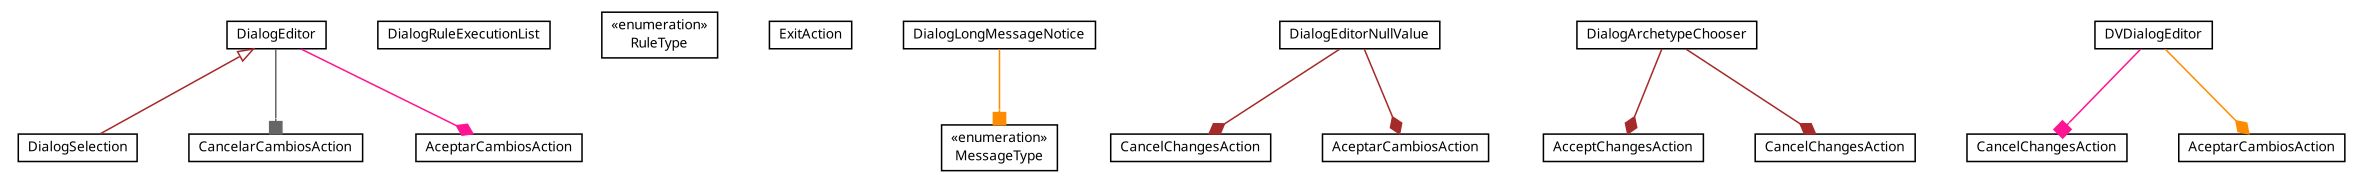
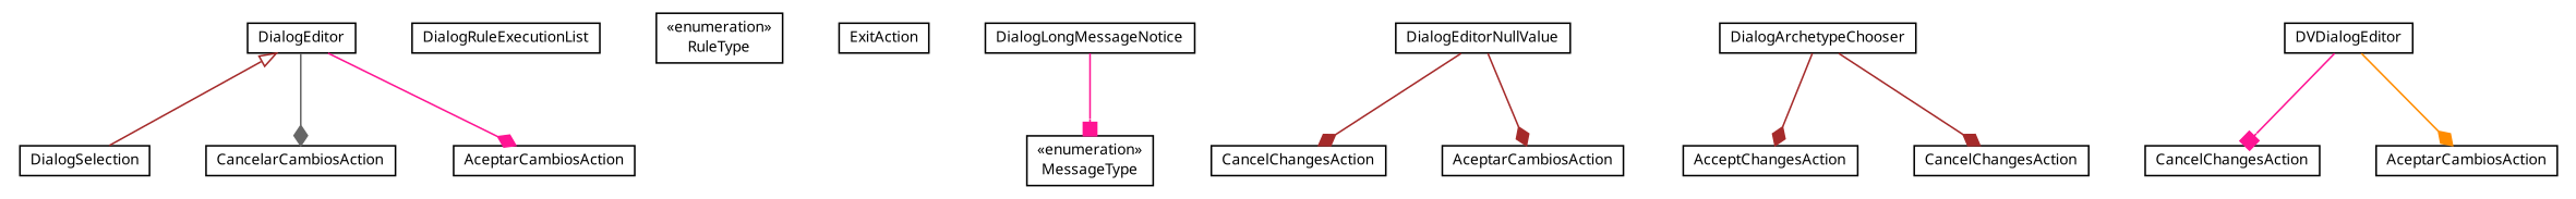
  digraph {
    nodesep=0.25
    ranksep=0.5
    node [fontcolor=black fontname="Trebuchet MS" fontsize=9.0 shape=plaintext]
    edge [arrowhead=diamond color=brown fontcolor=black fontname="Trebuchet MS" fontsize=10.0 headport=p labelfontname="Trebuchet MS" labelfontsize=10 tailport=p]
    n1 [label=<<table title="se.cambio.cds.openehr.view.dialogs.DialogSelection" border="0" cellborder="1" cellspacing="0" cellpadding="2" port="p" href="./DialogSelection.html"> 		<tr><td><table border="0" cellspacing="0" cellpadding="1"> <tr><td align="center" balign="center"><font face="Trebuchet MS"> DialogSelection </font></td></tr> 		</table></td></tr> 		</table>>]
    n2 [label=<<table title="se.cambio.cds.openehr.view.dialogs.DialogRuleExecutionList" border="0" cellborder="1" cellspacing="0" cellpadding="2" port="p" href="./DialogRuleExecutionList.html"> 		<tr><td><table border="0" cellspacing="0" cellpadding="1"> <tr><td align="center" balign="center"><font face="Trebuchet MS"> DialogRuleExecutionList </font></td></tr> 		</table></td></tr> 		</table>>]
    n3 [label=<<table title="se.cambio.cds.openehr.view.dialogs.DialogRuleExecutionList.RuleType" border="0" cellborder="1" cellspacing="0" cellpadding="2" port="p" href="./DialogRuleExecutionList.RuleType.html"> 		<tr><td><table border="0" cellspacing="0" cellpadding="1"> <tr><td align="center" balign="center"> &#171;enumeration&#187; </td></tr> <tr><td align="center" balign="center"><font face="Trebuchet MS"> RuleType </font></td></tr> 		</table></td></tr> 		</table>>]
    n4 [label=<<table title="se.cambio.cds.openehr.view.dialogs.DialogRuleExecutionList.ExitAction" border="0" cellborder="1" cellspacing="0" cellpadding="2" port="p" href="./DialogRuleExecutionList.ExitAction.html"> 		<tr><td><table border="0" cellspacing="0" cellpadding="1"> <tr><td align="center" balign="center"><font face="Trebuchet MS"> ExitAction </font></td></tr> 		</table></td></tr> 		</table>>]
    n5 [label=<<table title="se.cambio.cds.openehr.view.dialogs.DialogLongMessageNotice" border="0" cellborder="1" cellspacing="0" cellpadding="2" port="p" href="./DialogLongMessageNotice.html"> 		<tr><td><table border="0" cellspacing="0" cellpadding="1"> <tr><td align="center" balign="center"><font face="Trebuchet MS"> DialogLongMessageNotice </font></td></tr> 		</table></td></tr> 		</table>>]
    n6 [label=<<table title="se.cambio.cds.openehr.view.dialogs.DialogLongMessageNotice.MessageType" border="0" cellborder="1" cellspacing="0" cellpadding="2" port="p" href="./DialogLongMessageNotice.MessageType.html"> 		<tr><td><table border="0" cellspacing="0" cellpadding="1"> <tr><td align="center" balign="center"> &#171;enumeration&#187; </td></tr> <tr><td align="center" balign="center"><font face="Trebuchet MS"> MessageType </font></td></tr> 		</table></td></tr> 		</table>>]
    n7 [label=<<table title="se.cambio.cds.openehr.view.dialogs.DialogEditorNullValue" border="0" cellborder="1" cellspacing="0" cellpadding="2" port="p" href="./DialogEditorNullValue.html"> 		<tr><td><table border="0" cellspacing="0" cellpadding="1"> <tr><td align="center" balign="center"><font face="Trebuchet MS"> DialogEditorNullValue </font></td></tr> 		</table></td></tr> 		</table>>]
    n8 [label=<<table title="se.cambio.cds.openehr.view.dialogs.DialogEditorNullValue.CancelChangesAction" border="0" cellborder="1" cellspacing="0" cellpadding="2" port="p" href="./DialogEditorNullValue.CancelChangesAction.html"> 		<tr><td><table border="0" cellspacing="0" cellpadding="1"> <tr><td align="center" balign="center"><font face="Trebuchet MS"> CancelChangesAction </font></td></tr> 		</table></td></tr> 		</table>>]
    n9 [label=<<table title="se.cambio.cds.openehr.view.dialogs.DialogEditorNullValue.AceptarCambiosAction" border="0" cellborder="1" cellspacing="0" cellpadding="2" port="p" href="./DialogEditorNullValue.AceptarCambiosAction.html"> 		<tr><td><table border="0" cellspacing="0" cellpadding="1"> <tr><td align="center" balign="center"><font face="Trebuchet MS"> AceptarCambiosAction </font></td></tr> 		</table></td></tr> 		</table>>]
    n10 [label=<<table title="se.cambio.cds.openehr.view.dialogs.DialogEditor" border="0" cellborder="1" cellspacing="0" cellpadding="2" port="p" href="./DialogEditor.html"> 		<tr><td><table border="0" cellspacing="0" cellpadding="1"> <tr><td align="center" balign="center"><font face="Trebuchet MS"> DialogEditor </font></td></tr> 		</table></td></tr> 		</table>>]
    n11 [label=<<table title="se.cambio.cds.openehr.view.dialogs.DialogEditor.CancelarCambiosAction" border="0" cellborder="1" cellspacing="0" cellpadding="2" port="p" href="./DialogEditor.CancelarCambiosAction.html"> 		<tr><td><table border="0" cellspacing="0" cellpadding="1"> <tr><td align="center" balign="center"><font face="Trebuchet MS"> CancelarCambiosAction </font></td></tr> 		</table></td></tr> 		</table>>]
    n12 [label=<<table title="se.cambio.cds.openehr.view.dialogs.DialogEditor.AceptarCambiosAction" border="0" cellborder="1" cellspacing="0" cellpadding="2" port="p" href="./DialogEditor.AceptarCambiosAction.html"> 		<tr><td><table border="0" cellspacing="0" cellpadding="1"> <tr><td align="center" balign="center"><font face="Trebuchet MS"> AceptarCambiosAction </font></td></tr> 		</table></td></tr> 		</table>>]
    n13 [label=<<table title="se.cambio.cds.openehr.view.dialogs.DialogArchetypeChooser" border="0" cellborder="1" cellspacing="0" cellpadding="2" port="p" href="./DialogArchetypeChooser.html"> 		<tr><td><table border="0" cellspacing="0" cellpadding="1"> <tr><td align="center" balign="center"><font face="Trebuchet MS"> DialogArchetypeChooser </font></td></tr> 		</table></td></tr> 		</table>>]
    n14 [label=<<table title="se.cambio.cds.openehr.view.dialogs.DialogArchetypeChooser.AcceptChangesAction" border="0" cellborder="1" cellspacing="0" cellpadding="2" port="p" href="./DialogArchetypeChooser.AcceptChangesAction.html"> 		<tr><td><table border="0" cellspacing="0" cellpadding="1"> <tr><td align="center" balign="center"><font face="Trebuchet MS"> AcceptChangesAction </font></td></tr> 		</table></td></tr> 		</table>>]
    n15 [label=<<table title="se.cambio.cds.openehr.view.dialogs.DialogArchetypeChooser.CancelChangesAction" border="0" cellborder="1" cellspacing="0" cellpadding="2" port="p" href="http://java.sun.com/j2se/1.4.2/docs/api/se/cambio/cds/openehr/view/dialogs/DialogArchetypeChooser/CancelChangesAction.html"> 		<tr><td><table border="0" cellspacing="0" cellpadding="1"> <tr><td align="center" balign="center"><font face="Trebuchet MS"> CancelChangesAction </font></td></tr> 		</table></td></tr> 		</table>>]
    n16 [label=<<table title="se.cambio.cds.openehr.view.dialogs.DVDialogEditor" border="0" cellborder="1" cellspacing="0" cellpadding="2" port="p" href="./DVDialogEditor.html"> 		<tr><td><table border="0" cellspacing="0" cellpadding="1"> <tr><td align="center" balign="center"><font face="Trebuchet MS"> DVDialogEditor </font></td></tr> 		</table></td></tr> 		</table>>]
    n17 [label=<<table title="se.cambio.cds.openehr.view.dialogs.DVDialogEditor.CancelChangesAction" border="0" cellborder="1" cellspacing="0" cellpadding="2" port="p" href="./DVDialogEditor.CancelChangesAction.html"> 		<tr><td><table border="0" cellspacing="0" cellpadding="1"> <tr><td align="center" balign="center"><font face="Trebuchet MS"> CancelChangesAction </font></td></tr> 		</table></td></tr> 		</table>>]
    n18 [label=<<table title="se.cambio.cds.openehr.view.dialogs.DVDialogEditor.AceptarCambiosAction" border="0" cellborder="1" cellspacing="0" cellpadding="2" port="p" href="./DVDialogEditor.AceptarCambiosAction.html"> 		<tr><td><table border="0" cellspacing="0" cellpadding="1"> <tr><td align="center" balign="center"><font face="Trebuchet MS"> AceptarCambiosAction </font></td></tr> 		</table></td></tr> 		</table>>]
-   n5 -> n6 [arrowhead=box color=darkorange]
+   n5 -> n6 [arrowhead=box color=deeppink]
    n7 -> n8
    n7 -> n9
    n10 -> n1 [arrowtail=empty dir=back fontsize=10 arrowhead="" fontcolor=""]
-   n10 -> n11 [arrowhead=box color=gray40]
+   n10 -> n11 [color=gray40]
    n10 -> n12 [color=deeppink]
    n13 -> n14
    n13 -> n15
    n16 -> n17 [arrowhead=box color=deeppink]
    n16 -> n18 [color=darkorange]
  }
